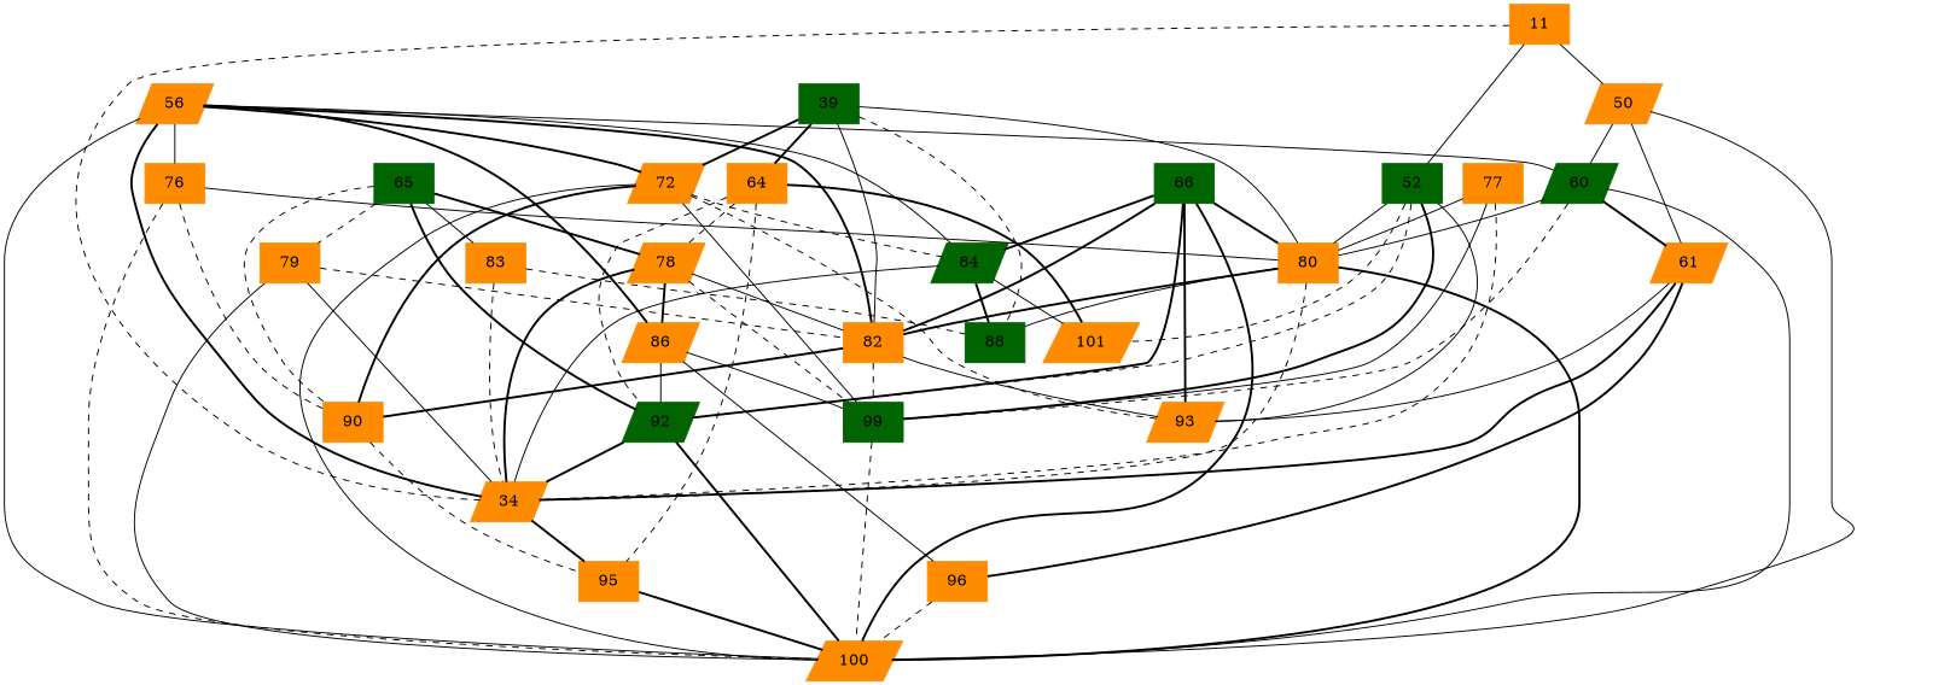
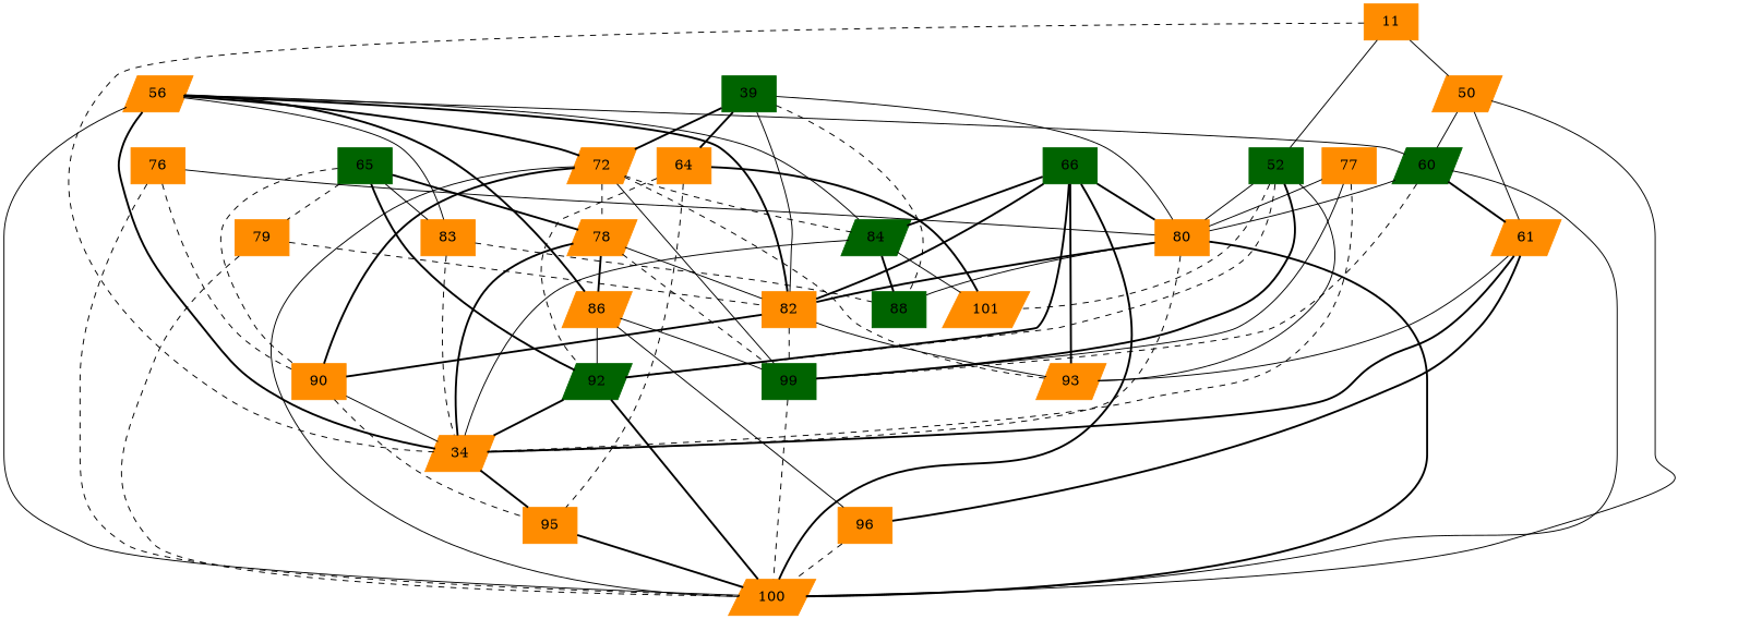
  graph {
    node [color=darkorange shape=box style=filled]
    edge [style=solid]
    50 [shape=parallelogram super="+9"]
    60 [color=darkgreen shape=parallelogram super="+49"]
    100 [shape=parallelogram super="+98+67+91+97"]
    61 [shape=parallelogram]
    11
    52 [color=darkgreen super="+35"]
    n7 [label=34 shape=parallelogram super="+45+89"]
    80 [super="+34+75"]
    92 [color=darkgreen shape=parallelogram super="+42+28"]
    93 [shape=parallelogram super="+26"]
    99 [color=darkgreen super="+48+20+62+81"]
    101 [shape=parallelogram]
    95
    39 [color=darkgreen super="+36"]
    64 [super="+27"]
    72 [shape=parallelogram super="+3+37+8+68"]
    82 [super="+22+43+70+25+47"]
    88 [color=darkgreen super="+85"]
    84 [color=darkgreen shape=parallelogram super="+31+53"]
    78 [shape=parallelogram super="+10+32+38"]
    90 [super="+63"]
    96 [super="+7+44+58"]
    56 [shape=parallelogram super="+1+19+4+33+54"]
    83 [super="+51"]
    86 [shape=parallelogram super="+30+73"]
    65 [color=darkgreen super="+23"]
    79
    66 [color=darkgreen super="+16"]
    76
    77 [super="+41"]
    50 -- 60
    50 -- 100
    50 -- 61 [weight=2]
    60 -- 100
    60 -- 61 [style=bold]
    60 -- 80 [weight=4]
    60 -- 99 [style=dashed weight=2]
    61 -- n7 [style=bold]
    61 -- 93
    61 -- 96 [style=bold]
    11 -- 50 [weight=2]
    11 -- 52
    11 -- n7 [style=dashed]
    52 -- 80
    52 -- 92 [style=dashed]
    52 -- 93
    52 -- 99 [style=bold]
    52 -- 101 [style=dashed]
    n7 -- 95 [style=bold]
    80 -- 100 [style=bold weight=3]
    80 -- n7 [style=dashed weight=2]
    80 -- 82 [style=bold weight=2]
    80 -- 88
    92 -- 100 [style=bold weight=3]
    92 -- n7 [style=bold]
    99 -- 100 [style=dashed weight=3]
    95 -- 100 [style=bold]
    39 -- 80
    39 -- 64 [style=bold weight=2]
    39 -- 72 [style=bold]
    39 -- 82
    39 -- 88 [style=dashed]
    64 -- 92 [style=dashed]
    64 -- 101 [style=bold weight=2]
    64 -- 95 [style=dashed]
    72 -- 100 [weight=2]
    72 -- 93 [style=dashed]
    72 -- 99
    72 -- 84 [style=dashed weight=2]
-   64 -- 78 [style=dashed weight=3]
+   72 -- 78 [style=dashed weight=3]
    72 -- 90 [style=bold]
    82 -- 93
    82 -- 99 [style=dashed weight=3]
    82 -- 90 [style=bold weight=2]
    84 -- n7
    84 -- 101
    84 -- 88 [style=bold weight=2]
    78 -- n7 [style=bold]
    78 -- 99 [style=dashed]
    78 -- 82 [weight=2]
    78 -- 86 [style=bold weight=2]
    90 -- 95 [style=dashed]
    96 -- 100 [style=dashed weight=5]
    56 -- 60
    56 -- 100 [weight=3]
    56 -- n7 [style=bold weight=4]
    56 -- 72 [style=bold]
    56 -- 82 [style=bold]
    56 -- 84
-   56 -- 76
+   56 -- 83
    56 -- 86 [style=bold weight=2]
    83 -- n7 [style=dashed]
    83 -- 88 [style=dashed weight=2]
    86 -- 92
    86 -- 99
    86 -- 96 [weight=2]
    65 -- 92 [style=bold]
    65 -- 78 [style=bold]
    65 -- 90 [style=dashed]
    65 -- 83 [weight=2]
    65 -- 79 [style=dashed]
-   79 -- 100
-   79 -- n7
+   79 -- 100 [style=dashed]
+   90 -- n7
    79 -- 82 [style=dashed]
    66 -- 100 [style=bold]
    66 -- 80 [style=bold]
    66 -- 92 [style=bold weight=2]
    66 -- 93 [style=bold weight=2]
    66 -- 82 [style=bold]
    66 -- 84 [style=bold]
    76 -- 100 [style=dashed weight=2]
    76 -- 80
    76 -- 90 [style=dashed]
    77 -- n7 [style=dashed weight=2]
    77 -- 80 [weight=2]
    77 -- 99 [weight=2]
  }
